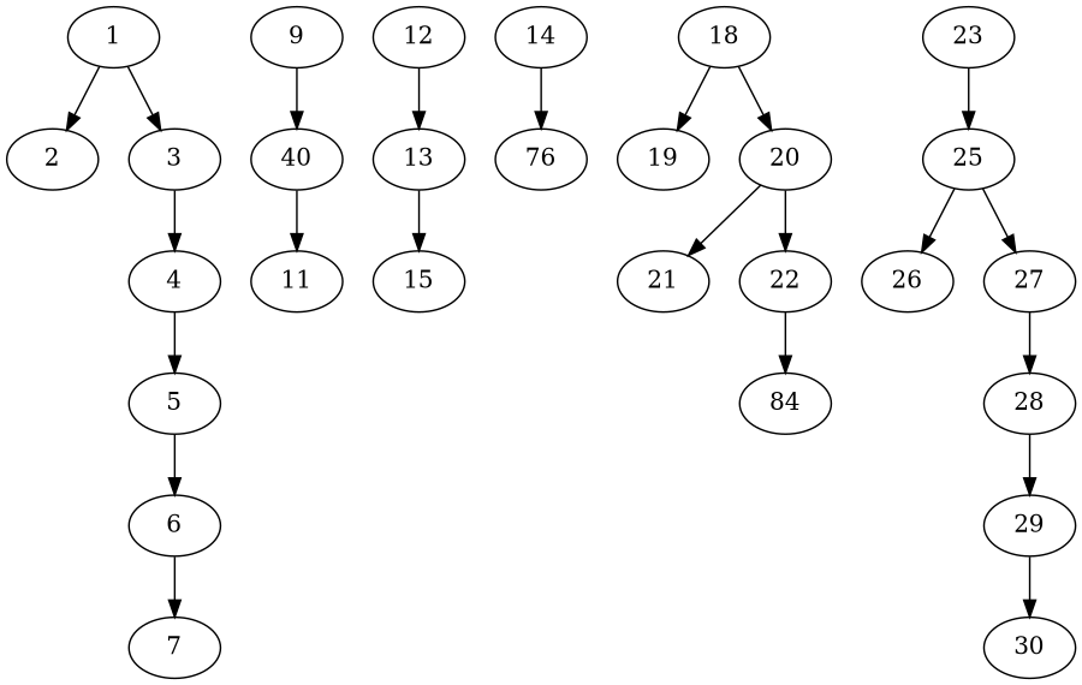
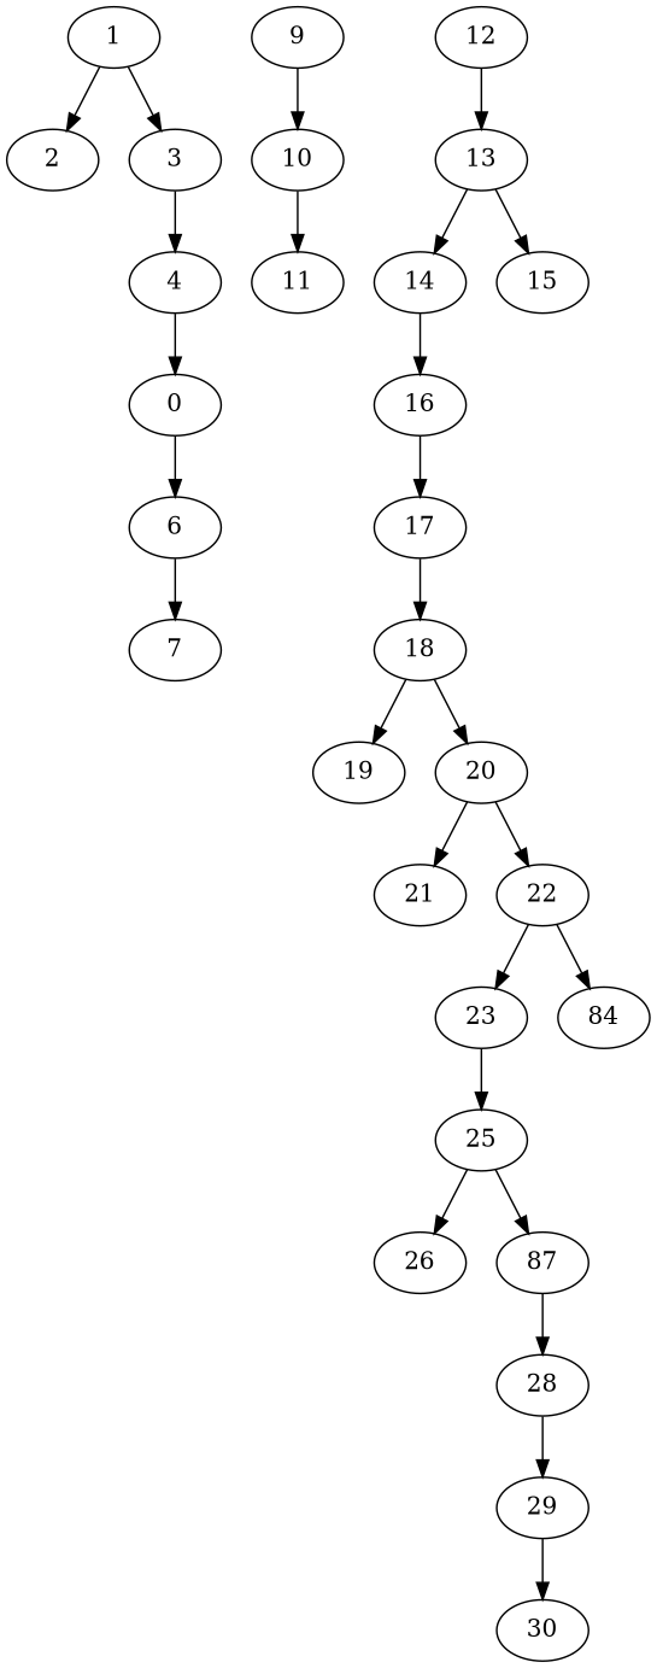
  digraph {
    node [alpha=0.17]
    1 [alpha=0.00 expect_size=50200576]
    2 [alpha=0.02 expect_size=47297536]
    3 [expect_size=18770944]
    4 [alpha=0.19 expect_size=31075328]
-   5 [expect_size=31634432]
+   5 [expect_size=31634432 label=0]
    6 [alpha=0.14 expect_size=49858560]
    7 [alpha=0.03 expect_size=49876992]
    9 [alpha=0.01 expect_size=50060288]
-   10 [alpha=0.05 expect_size=48913408 label=40]
+   10 [alpha=0.05 expect_size=48913408]
    11 [alpha=0.00 expect_size=23473152]
    12 [alpha=0.18 expect_size=24547328]
    13 [alpha=0.09 expect_size=29008896]
    14 [alpha=0.11 expect_size=21634048]
    15 [alpha=0.04 expect_size=19353600]
-   16 [alpha=0.16 expect_size=12342272 label=76]
+   16 [alpha=0.16 expect_size=12342272]
+   17 [alpha=0.19 expect_size=46368768]
    18 [alpha=0.06 expect_size=6375424]
    19 [alpha=0.09 expect_size=49396736]
    20 [alpha=0.14 expect_size=51942400]
    21 [alpha=0.19 expect_size=16752640]
    22 [alpha=0.01 expect_size=17083392]
    23 [alpha=0.08 expect_size=12322816]
    n23 [alpha=0.07 expect_size=33461248 label=84]
    25 [expect_size=13263872]
    26 [alpha=0.06 expect_size=21728256]
-   27 [alpha=0.13 expect_size=11694080]
+   27 [alpha=0.13 expect_size=11694080 label=87]
    28 [alpha=0.08 expect_size=9387008]
    29 [alpha=0.01 expect_size=24283136]
    30 [alpha=0.14 expect_size=46322688]
    1 -> 2
    1 -> 3
    3 -> 4
    4 -> 5
    5 -> 6
    6 -> 7
    9 -> 10
    10 -> 11
    12 -> 13
+   13 -> 14
    13 -> 15
    14 -> 16
+   16 -> 17
+   17 -> 18
    18 -> 19
    18 -> 20
    20 -> 21
    20 -> 22
+   22 -> 23
    22 -> n23
    23 -> 25
    25 -> 26
    25 -> 27
    27 -> 28
    28 -> 29
    29 -> 30
  }
